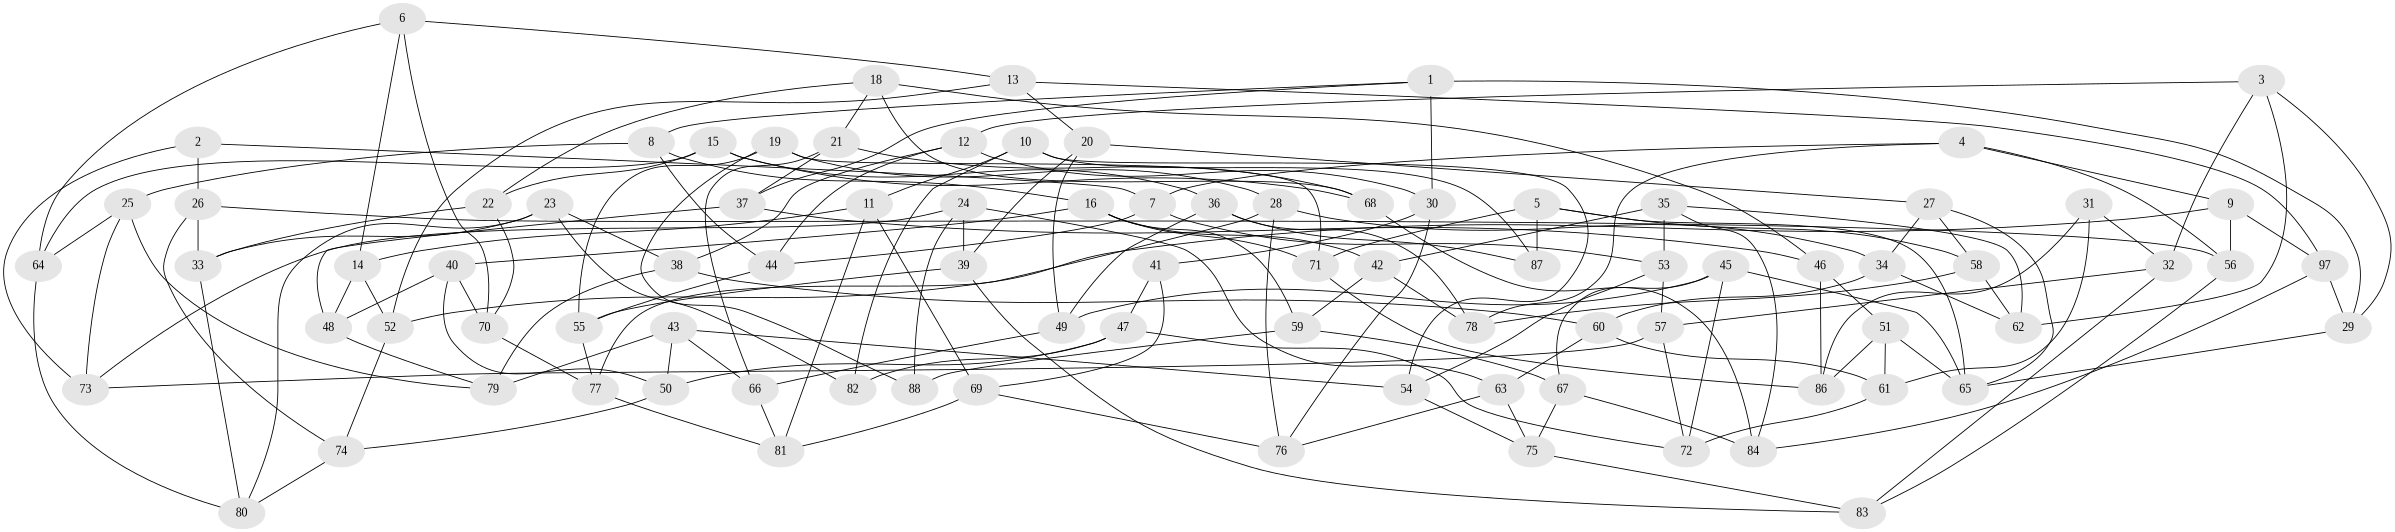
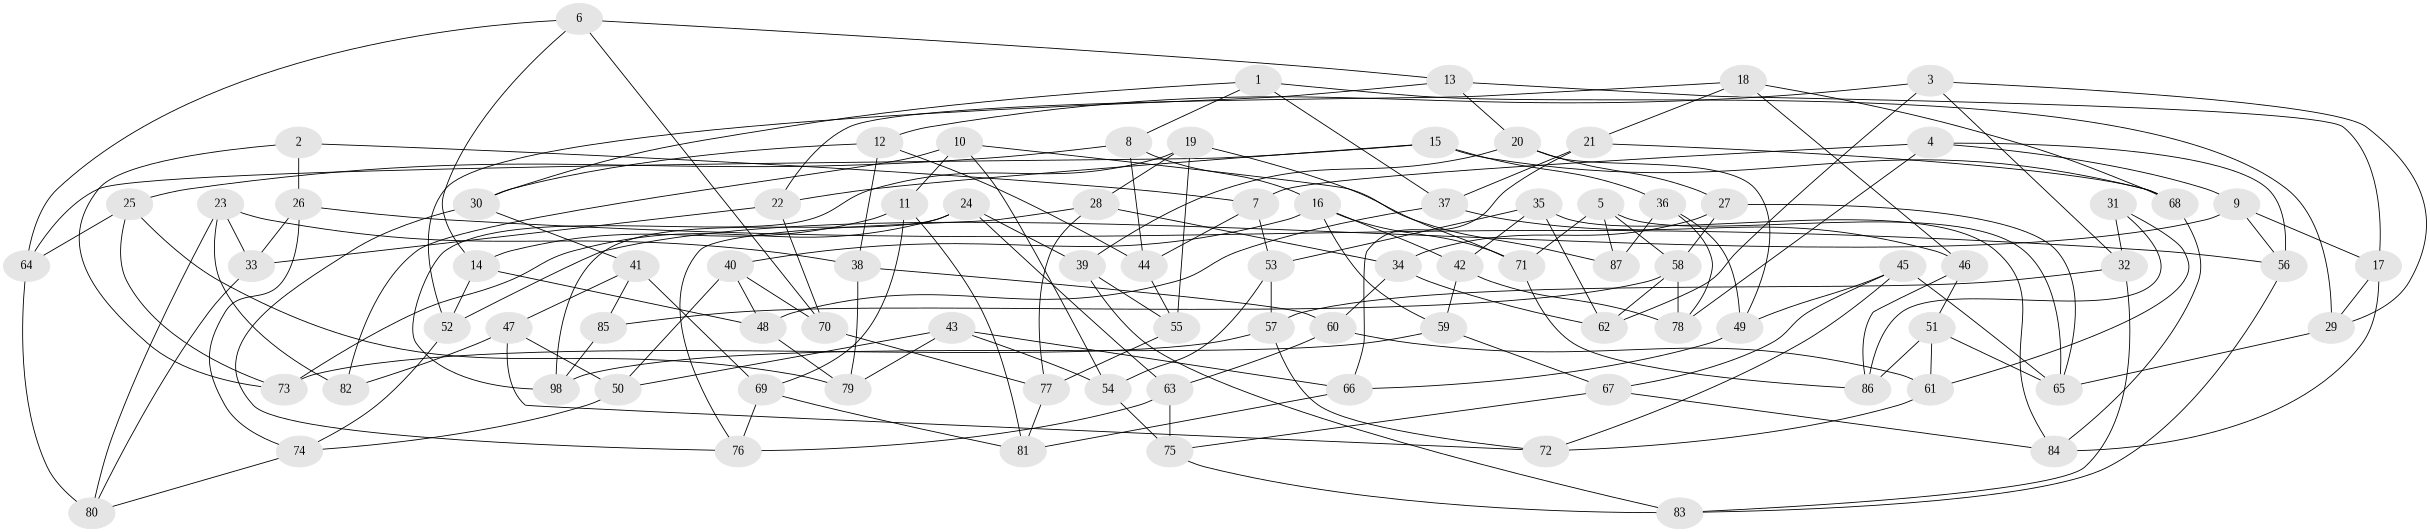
  graph {
    fontname="Liberation Serif"
    node [color=gray90 fontname="Liberation Serif" style=filled]
    edge [fontname="Liberation Serif"]
    1
    8
    29
    30
    37
    44
    16
    25
    65
    76
    41
    48
    46
    2
    7
    26
    73
    53
    56
    33
    74
    3
    12
    32
    62
    38
    57
    83
    4
    9
    78
-   17 [label=97]
+   17
    52
    5
    71
    87
    58
    86
-   88
+   85
+   88 [label=98]
    6
    13
    14
    64
    70
    20
    80
    77
    55
    54
    42
    59
    40
    79
    84
    10
    82
    11
    69
    81
    75
    60
    27
    39
    49
    15
    22
    36
    68
    67
    18
    21
    66
    51
    19
    28
    34
    23
    24
    63
    47
    31
    61
    50
    72
    35
    43
    45
    1 -- 8
    1 -- 29
    1 -- 30
    1 -- 37
    8 -- 44
    8 -- 16
    8 -- 25
    29 -- 65
    30 -- 76
    30 -- 41
    37 -- 48
    37 -- 46
    44 -- 55
    16 -- 71
    16 -- 42
    16 -- 59
    16 -- 40
    25 -- 73
    25 -- 64
    25 -- 79
+   41 -- 85
    41 -- 69
    41 -- 47
    48 -- 79
    46 -- 86
    46 -- 51
    2 -- 7
    2 -- 26
    2 -- 73
    7 -- 44
    7 -- 53
    26 -- 56
    26 -- 33
    26 -- 74
    53 -- 57
    53 -- 54
    56 -- 83
    33 -- 80
    74 -- 80
    3 -- 29
    3 -- 12
    3 -- 32
    3 -- 62
    12 -- 30
    12 -- 44
    12 -- 38
    32 -- 57
    32 -- 83
    38 -- 79
    38 -- 60
    57 -- 73
    57 -- 72
    4 -- 7
    4 -- 56
    4 -- 9
    4 -- 78
    9 -- 56
    9 -- 17
    9 -- 52
    17 -- 29
    17 -- 84
    52 -- 74
    5 -- 65
    5 -- 71
    5 -- 87
    5 -- 58
    71 -- 86
    58 -- 62
    58 -- 78
+   58 -- 85
+   85 -- 88
    6 -- 13
    6 -- 14
    6 -- 64
    6 -- 70
    13 -- 17
    13 -- 52
    13 -- 20
    14 -- 48
    14 -- 52
    64 -- 80
    70 -- 77
    20 -- 27
    20 -- 39
    20 -- 49
    77 -- 81
    55 -- 77
    54 -- 75
    42 -- 78
    42 -- 59
    59 -- 88
    59 -- 67
    40 -- 48
    40 -- 70
    40 -- 50
    10 -- 87
    10 -- 54
    10 -- 82
    10 -- 11
    11 -- 14
    11 -- 69
    11 -- 81
    69 -- 76
    69 -- 81
    75 -- 83
    60 -- 63
    60 -- 61
    27 -- 65
    27 -- 58
    27 -- 34
    39 -- 83
    39 -- 55
    49 -- 66
    15 -- 64
    15 -- 22
    15 -- 36
    15 -- 68
    22 -- 33
    22 -- 70
    36 -- 78
    36 -- 87
    36 -- 49
    68 -- 84
    67 -- 84
    67 -- 75
    18 -- 46
    18 -- 22
    18 -- 68
    18 -- 21
    21 -- 37
    21 -- 68
    21 -- 66
    66 -- 81
    51 -- 65
    51 -- 86
    51 -- 61
    19 -- 71
    19 -- 88
    19 -- 55
    19 -- 28
    28 -- 76
    28 -- 77
    28 -- 34
    34 -- 62
    34 -- 60
    23 -- 33
    23 -- 38
    23 -- 80
    23 -- 82
    24 -- 73
    24 -- 88
    24 -- 39
    24 -- 63
    63 -- 76
    63 -- 75
    47 -- 82
    47 -- 50
    47 -- 72
    31 -- 32
    31 -- 86
    31 -- 61
    61 -- 72
    50 -- 74
    35 -- 53
    35 -- 62
    35 -- 42
    35 -- 84
    43 -- 54
    43 -- 79
    43 -- 66
    43 -- 50
    45 -- 65
    45 -- 49
    45 -- 67
    45 -- 72
  }
